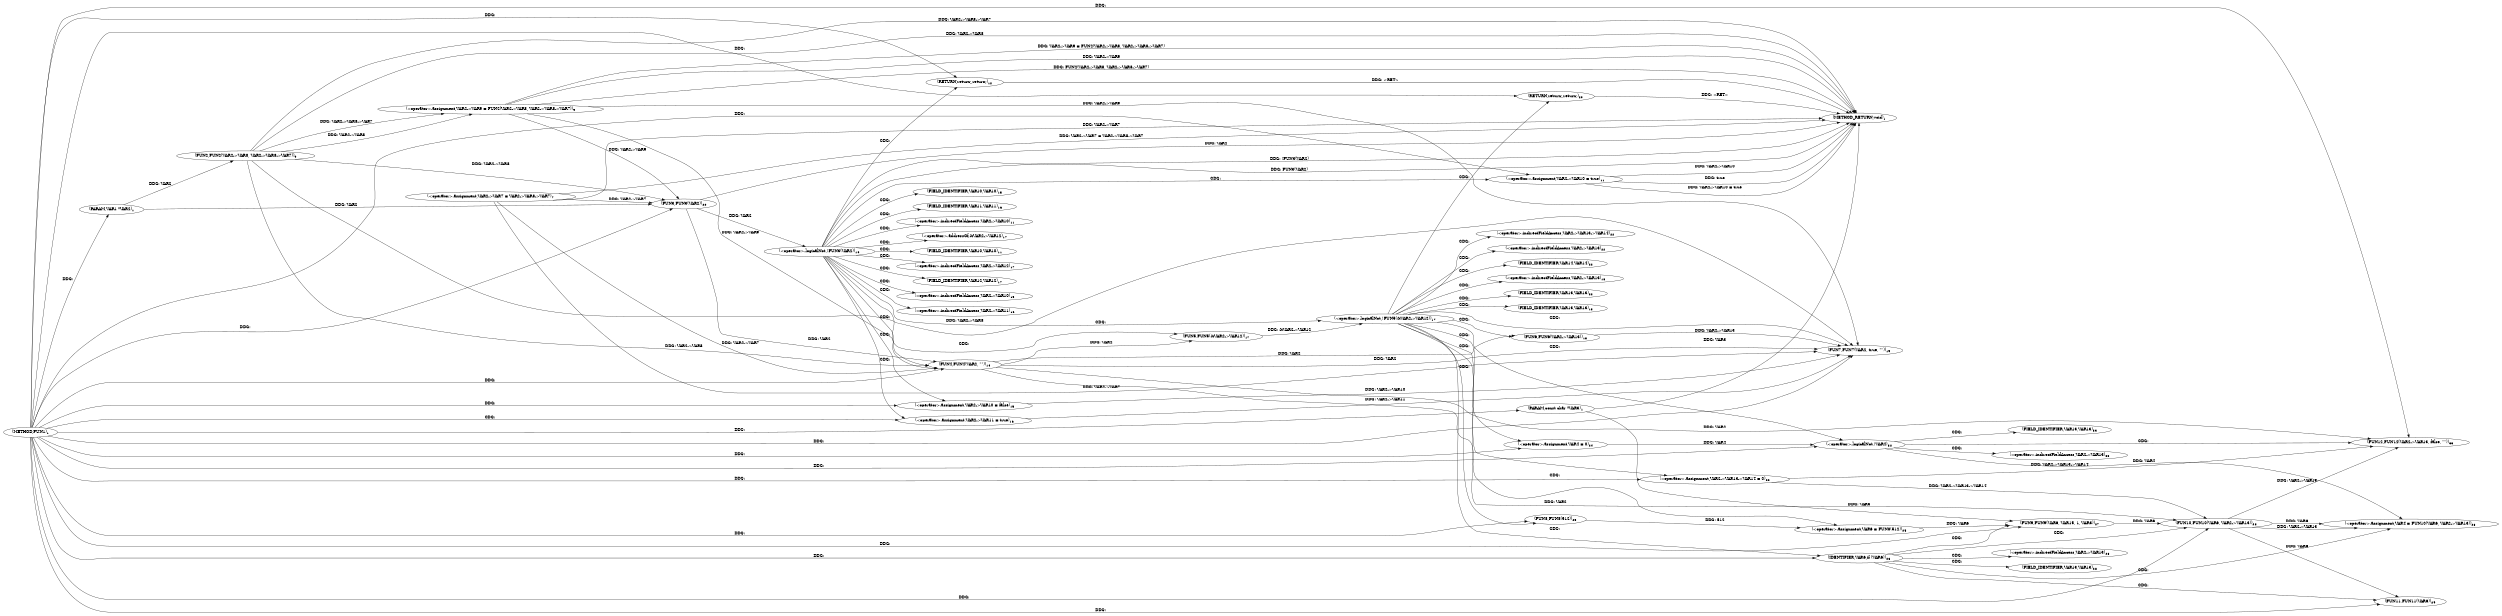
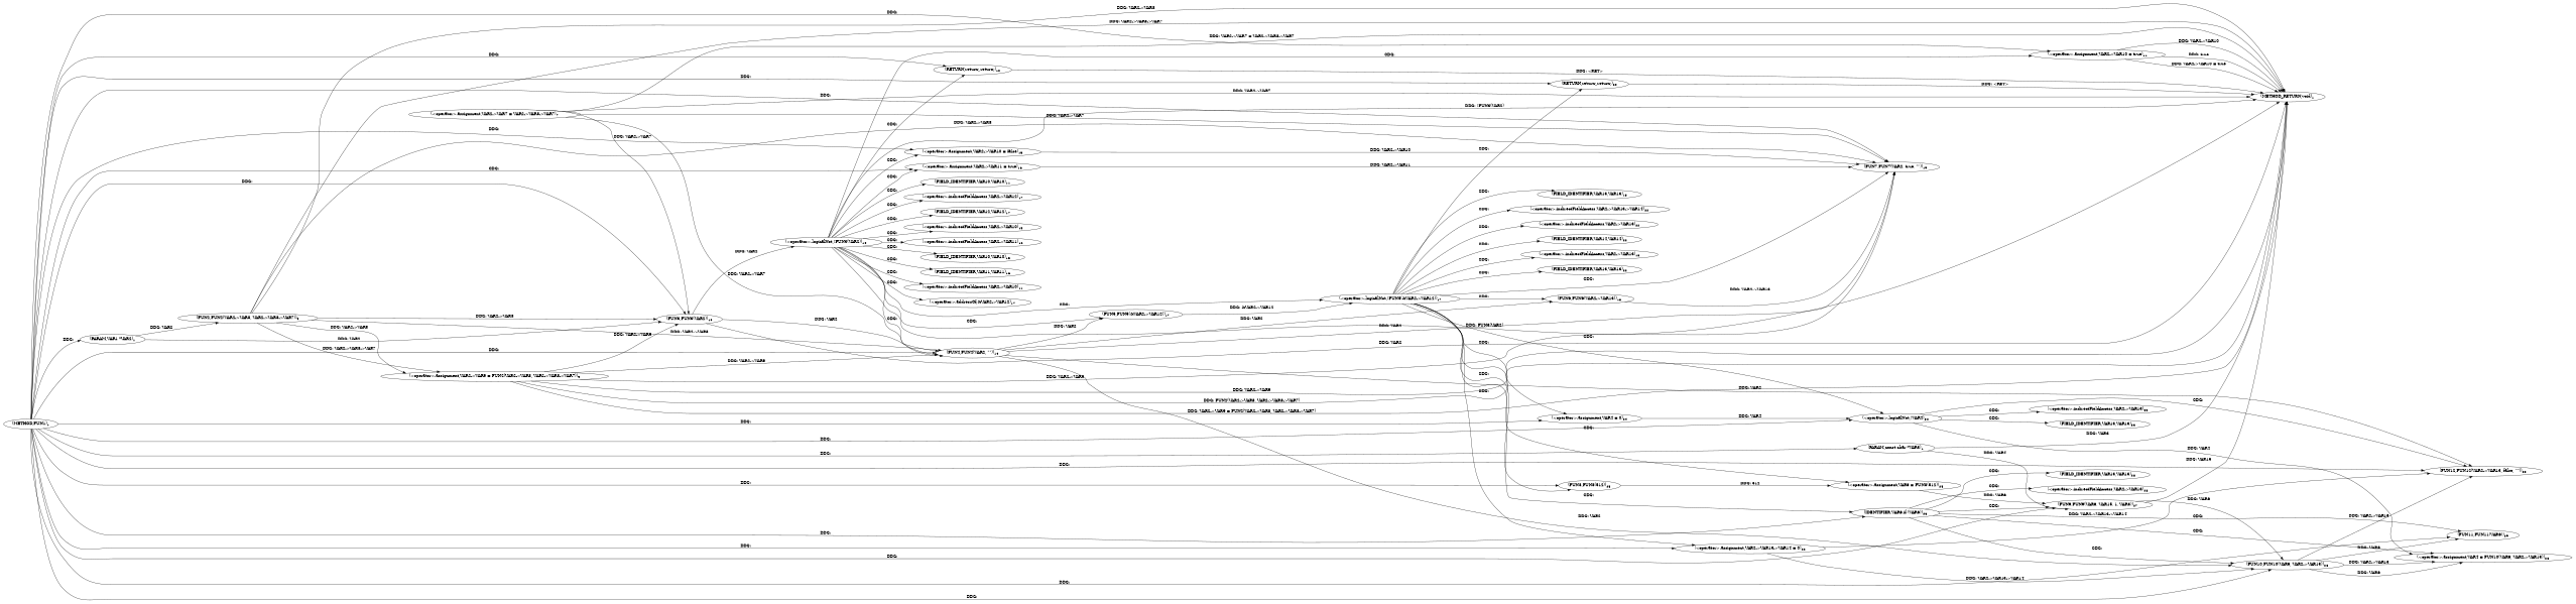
  digraph {
    rankdir=LR
    n1 [label=<(METHOD,FUN1)<SUB>1</SUB>>]
    n2 [label=<(PARAM,VAR1 *VAR2)<SUB>1</SUB>>]
    n3 [label=<(PARAM,const char *VAR3)<SUB>1</SUB>>]
    n4 [label=<(FUN4,FUN4(VAR2, &quot;&quot;))<SUB>14</SUB>>]
    n5 [label=<(&lt;operator&gt;.assignment,VAR2-&gt;VAR10 = false)<SUB>15</SUB>>]
    n6 [label=<(&lt;operator&gt;.assignment,VAR2-&gt;VAR11 = true)<SUB>16</SUB>>]
    n7 [label=<(&lt;operator&gt;.assignment,VAR2-&gt;VAR13-&gt;VAR14 = 0)<SUB>22</SUB>>]
    n8 [label=<(&lt;operator&gt;.assignment,VAR4 = 0)<SUB>24</SUB>>]
    n9 [label=<(IDENTIFIER,VAR6,if (VAR6))<SUB>26</SUB>>]
    n10 [label=<(&lt;operator&gt;.logicalNot,!VAR4)<SUB>32</SUB>>]
    n11 [label=<(&lt;operator&gt;.assignment,VAR2-&gt;VAR10 = true)<SUB>11</SUB>>]
    n12 [label=<(RETURN,return;,return;)<SUB>12</SUB>>]
    n13 [label=<(FUN7,FUN7(VAR2, true, &quot;&quot;))<SUB>19</SUB>>]
    n14 [label=<(RETURN,return;,return;)<SUB>20</SUB>>]
    n15 [label=<(FUN8,FUN8(512))<SUB>25</SUB>>]
    n16 [label=<(FUN9,FUN9(VAR6, VAR15, 1, VAR3))<SUB>27</SUB>>]
    n17 [label=<(FUN11,FUN11(VAR6))<SUB>29</SUB>>]
    n18 [label=<(FUN12,FUN12(VAR2-&gt;VAR13, false, &quot;&quot;))<SUB>33</SUB>>]
-   n19 [label=<(FUN3,FUN3(VAR2))<SUB>20</SUB>>]
+   n19 [label=<(FUN3,FUN3(VAR2))<SUB>10</SUB>>]
    n20 [label=<(FUN10,FUN10(VAR6, VAR2-&gt;VAR13))<SUB>28</SUB>>]
    n21 [label=<(FUN2,FUN2(VAR2-&gt;VAR8, VAR2-&gt;VAR8-&gt;VAR7))<SUB>9</SUB>>]
    n22 [label=<(METHOD_RETURN,void)<SUB>1</SUB>>]
    n23 [label=<(FUN6,FUN6(VAR2-&gt;VAR13))<SUB>18</SUB>>]
    n24 [label=<(FUN5,FUN5(&amp;VAR2-&gt;VAR12))<SUB>17</SUB>>]
    n25 [label=<(&lt;operator&gt;.assignment,VAR4 = FUN10(VAR6, VAR2-&gt;VAR13))<SUB>28</SUB>>]
    n26 [label=<(&lt;operator&gt;.indirectFieldAccess,VAR2-&gt;VAR13)<SUB>28</SUB>>]
    n27 [label=<(FIELD_IDENTIFIER,VAR13,VAR13)<SUB>28</SUB>>]
    n28 [label=<(&lt;operator&gt;.indirectFieldAccess,VAR2-&gt;VAR13)<SUB>33</SUB>>]
    n29 [label=<(FIELD_IDENTIFIER,VAR13,VAR13)<SUB>33</SUB>>]
    n30 [label=<(&lt;operator&gt;.assignment,VAR6 = FUN8(512))<SUB>25</SUB>>]
    n31 [label=<(&lt;operator&gt;.logicalNot,!FUN3(VAR2))<SUB>10</SUB>>]
    n32 [label=<(&lt;operator&gt;.assignment,VAR2-&gt;VAR9 = FUN2(VAR2-&gt;VAR8, VAR2-&gt;VAR8-&gt;VAR7))<SUB>9</SUB>>]
    n33 [label=<(&lt;operator&gt;.assignment,VAR2-&gt;VAR7 = VAR2-&gt;VAR8-&gt;VAR7)<SUB>7</SUB>>]
    n34 [label=<(&lt;operator&gt;.logicalNot,!FUN5(&amp;VAR2-&gt;VAR12))<SUB>17</SUB>>]
    n35 [label=<(&lt;operator&gt;.indirectFieldAccess,VAR2-&gt;VAR10)<SUB>15</SUB>>]
    n36 [label=<(&lt;operator&gt;.indirectFieldAccess,VAR2-&gt;VAR11)<SUB>16</SUB>>]
    n37 [label=<(FIELD_IDENTIFIER,VAR10,VAR10)<SUB>15</SUB>>]
    n38 [label=<(FIELD_IDENTIFIER,VAR11,VAR11)<SUB>16</SUB>>]
    n39 [label=<(&lt;operator&gt;.indirectFieldAccess,VAR2-&gt;VAR10)<SUB>11</SUB>>]
    n40 [label=<(&lt;operator&gt;.addressOf,&amp;VAR2-&gt;VAR12)<SUB>17</SUB>>]
    n41 [label=<(FIELD_IDENTIFIER,VAR10,VAR10)<SUB>11</SUB>>]
    n42 [label=<(&lt;operator&gt;.indirectFieldAccess,VAR2-&gt;VAR12)<SUB>17</SUB>>]
    n43 [label=<(FIELD_IDENTIFIER,VAR12,VAR12)<SUB>17</SUB>>]
    n44 [label=<(&lt;operator&gt;.indirectFieldAccess,VAR2-&gt;VAR13-&gt;VAR14)<SUB>22</SUB>>]
    n45 [label=<(&lt;operator&gt;.indirectFieldAccess,VAR2-&gt;VAR13)<SUB>22</SUB>>]
    n46 [label=<(FIELD_IDENTIFIER,VAR14,VAR14)<SUB>22</SUB>>]
    n47 [label=<(&lt;operator&gt;.indirectFieldAccess,VAR2-&gt;VAR13)<SUB>18</SUB>>]
    n48 [label=<(FIELD_IDENTIFIER,VAR13,VAR13)<SUB>22</SUB>>]
    n49 [label=<(FIELD_IDENTIFIER,VAR13,VAR13)<SUB>18</SUB>>]
    n1 -> n2 [label="DDG: "]
    n1 -> n3 [label="DDG: "]
    n1 -> n4 [label="DDG: "]
    n1 -> n5 [label="DDG: "]
    n1 -> n6 [label="CDG: "]
    n1 -> n7 [label="DDG: "]
    n1 -> n8 [label="DDG: "]
    n1 -> n9 [label="DDG: "]
    n1 -> n10 [label="DDG: "]
    n1 -> n11 [label="DDG: "]
    n1 -> n12 [label="DDG: "]
    n1 -> n13 [label="DDG: "]
    n1 -> n14 [label="DDG: "]
    n1 -> n15 [label="DDG: "]
    n1 -> n16 [label="DDG: "]
    n1 -> n17 [label="DDG: "]
    n1 -> n18 [label="DDG: "]
    n1 -> n19 [label="DDG: "]
    n1 -> n20 [label="DDG: "]
    n2 -> n19 [label="DDG: VAR2"]
    n2 -> n21 [label="DDG: VAR2"]
-   n3 -> n16 [label="DDG: VAR3"]
+   n3 -> n16 [label="DDG: VAR4"]
    n3 -> n22 [label="DDG: VAR3"]
    n4 -> n13 [label="DDG: VAR2"]
    n4 -> n18 [label="DDG: VAR2"]
    n4 -> n20 [label="DDG: VAR2"]
    n4 -> n23 [label="DDG: VAR2"]
    n4 -> n24 [label="DDG: VAR2"]
    n5 -> n13 [label="DDG: VAR2-&gt;VAR10"]
    n6 -> n13 [label="DDG: VAR2-&gt;VAR11"]
    n7 -> n18 [label="DDG: VAR2-&gt;VAR13-&gt;VAR14"]
    n7 -> n20 [label="DDG: VAR2-&gt;VAR13-&gt;VAR14"]
    n8 -> n10 [label="DDG: VAR4"]
    n9 -> n16 [label="CDG: "]
    n9 -> n17 [label="CDG: "]
    n9 -> n20 [label="CDG: "]
    n9 -> n25 [label="CDG: "]
    n9 -> n26 [label="CDG: "]
    n9 -> n27 [label="CDG: "]
    n10 -> n18 [label="CDG: "]
    n10 -> n25 [label="DDG: VAR4"]
    n10 -> n28 [label="CDG: "]
    n10 -> n29 [label="CDG: "]
    n11 -> n22 [label="DDG: VAR2-&gt;VAR10"]
    n11 -> n22 [label="DDG: true"]
    n11 -> n22 [label="DDG: VAR2-&gt;VAR10 = true"]
    n12 -> n22 [label="DDG: &lt;RET&gt;"]
    n14 -> n22 [label="DDG: &lt;RET&gt;"]
    n15 -> n30 [label="DDG: 512"]
    n16 -> n20 [label="DDG: VAR6"]
+   n16 -> n22 [label="DDG: VAR15"]
    n19 -> n4 [label="DDG: VAR2"]
    n19 -> n22 [label="DDG: VAR2"]
    n19 -> n31 [label="DDG: VAR2"]
    n20 -> n17 [label="DDG: VAR6"]
    n20 -> n18 [label="DDG: VAR2-&gt;VAR13"]
    n20 -> n25 [label="DDG: VAR6"]
    n20 -> n25 [label="DDG: VAR2-&gt;VAR13"]
    n21 -> n4 [label="DDG: VAR2-&gt;VAR8"]
    n21 -> n13 [label="DDG: VAR2-&gt;VAR8"]
    n21 -> n19 [label="DDG: VAR2-&gt;VAR8"]
    n21 -> n22 [label="DDG: VAR2-&gt;VAR8"]
    n21 -> n22 [label="DDG: VAR2-&gt;VAR8-&gt;VAR7"]
    n21 -> n32 [label="DDG: VAR2-&gt;VAR8"]
    n21 -> n32 [label="DDG: VAR2-&gt;VAR8-&gt;VAR7"]
    n23 -> n13 [label="DDG: VAR2-&gt;VAR13"]
    n24 -> n34 [label="DDG: &amp;VAR2-&gt;VAR12"]
    n30 -> n16 [label="DDG: VAR6"]
    n31 -> n4 [label="CDG: "]
    n31 -> n5 [label="CDG: "]
    n31 -> n6 [label="CDG: "]
    n31 -> n11 [label="CDG: "]
    n31 -> n12 [label="CDG: "]
    n31 -> n22 [label="DDG: FUN3(VAR2)"]
    n31 -> n22 [label="DDG: !FUN3(VAR2)"]
    n31 -> n24 [label="CDG: "]
    n31 -> n34 [label="CDG: "]
    n31 -> n35 [label="CDG: "]
    n31 -> n36 [label="CDG: "]
    n31 -> n37 [label="CDG: "]
    n31 -> n38 [label="CDG: "]
    n31 -> n39 [label="CDG: "]
    n31 -> n40 [label="CDG: "]
    n31 -> n41 [label="CDG: "]
    n31 -> n42 [label="CDG: "]
    n31 -> n43 [label="CDG: "]
    n32 -> n4 [label="DDG: VAR2-&gt;VAR9"]
    n32 -> n13 [label="DDG: VAR2-&gt;VAR9"]
    n32 -> n19 [label="DDG: VAR2-&gt;VAR9"]
    n32 -> n22 [label="DDG: VAR2-&gt;VAR9"]
    n32 -> n22 [label="DDG: FUN2(VAR2-&gt;VAR8, VAR2-&gt;VAR8-&gt;VAR7)"]
    n32 -> n22 [label="DDG: VAR2-&gt;VAR9 = FUN2(VAR2-&gt;VAR8, VAR2-&gt;VAR8-&gt;VAR7)"]
    n33 -> n4 [label="DDG: VAR2-&gt;VAR7"]
    n33 -> n13 [label="DDG: VAR2-&gt;VAR7"]
    n33 -> n19 [label="DDG: VAR2-&gt;VAR7"]
    n33 -> n22 [label="DDG: VAR2-&gt;VAR7"]
    n33 -> n22 [label="DDG: VAR2-&gt;VAR7 = VAR2-&gt;VAR8-&gt;VAR7"]
    n34 -> n7 [label="CDG: "]
    n34 -> n8 [label="CDG: "]
    n34 -> n9 [label="CDG: "]
    n34 -> n10 [label="CDG: "]
    n34 -> n13 [label="CDG: "]
    n34 -> n14 [label="CDG: "]
    n34 -> n15 [label="CDG: "]
    n34 -> n23 [label="CDG: "]
    n34 -> n30 [label="CDG: "]
    n34 -> n44 [label="CDG: "]
    n34 -> n45 [label="CDG: "]
    n34 -> n46 [label="CDG: "]
    n34 -> n47 [label="CDG: "]
    n34 -> n48 [label="CDG: "]
    n34 -> n49 [label="CDG: "]
  }
